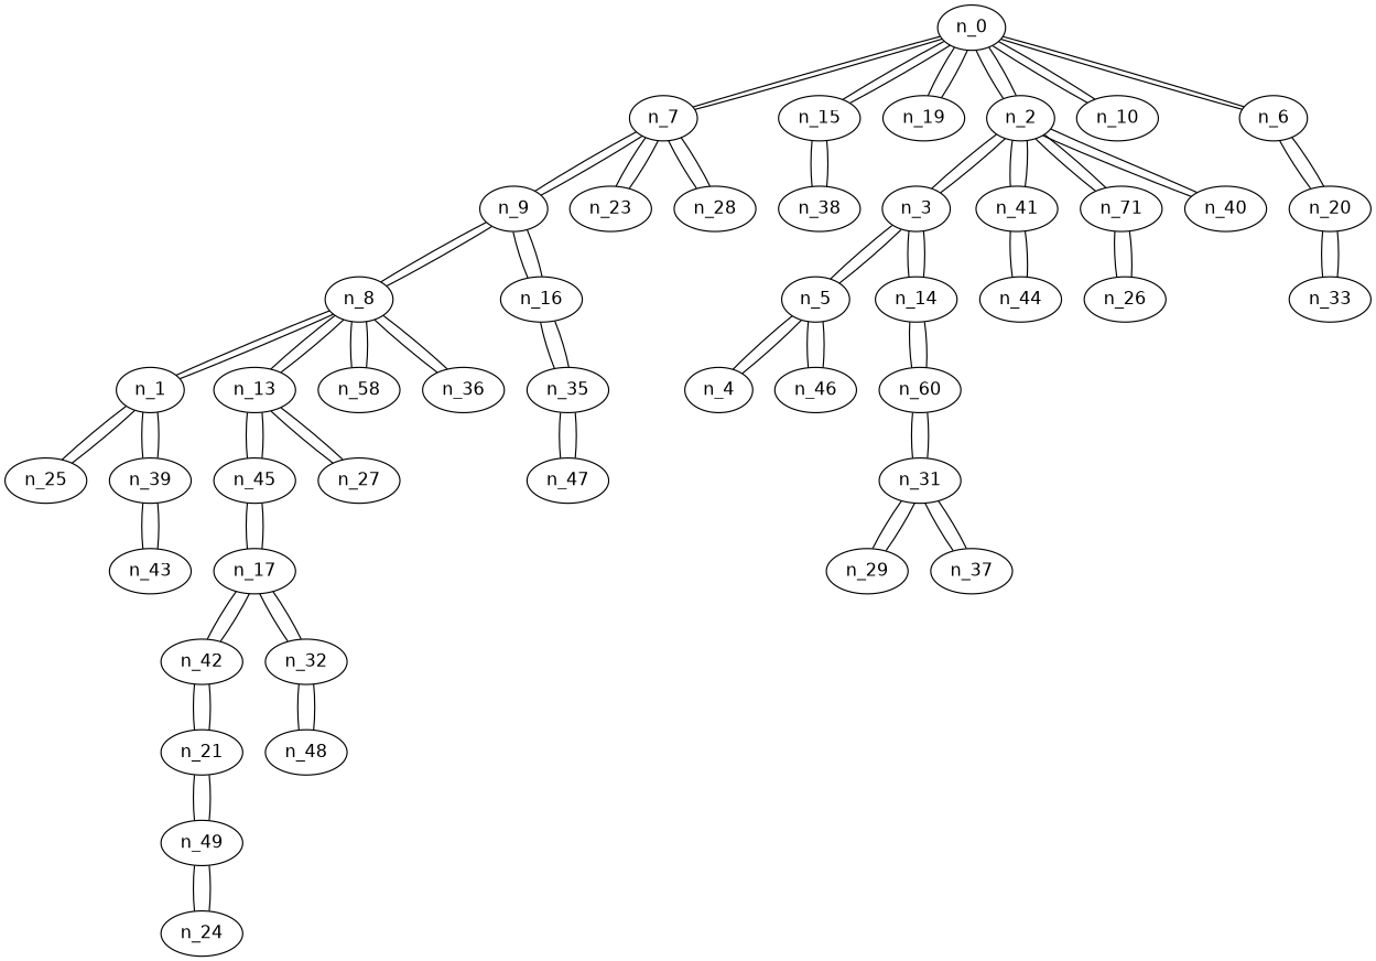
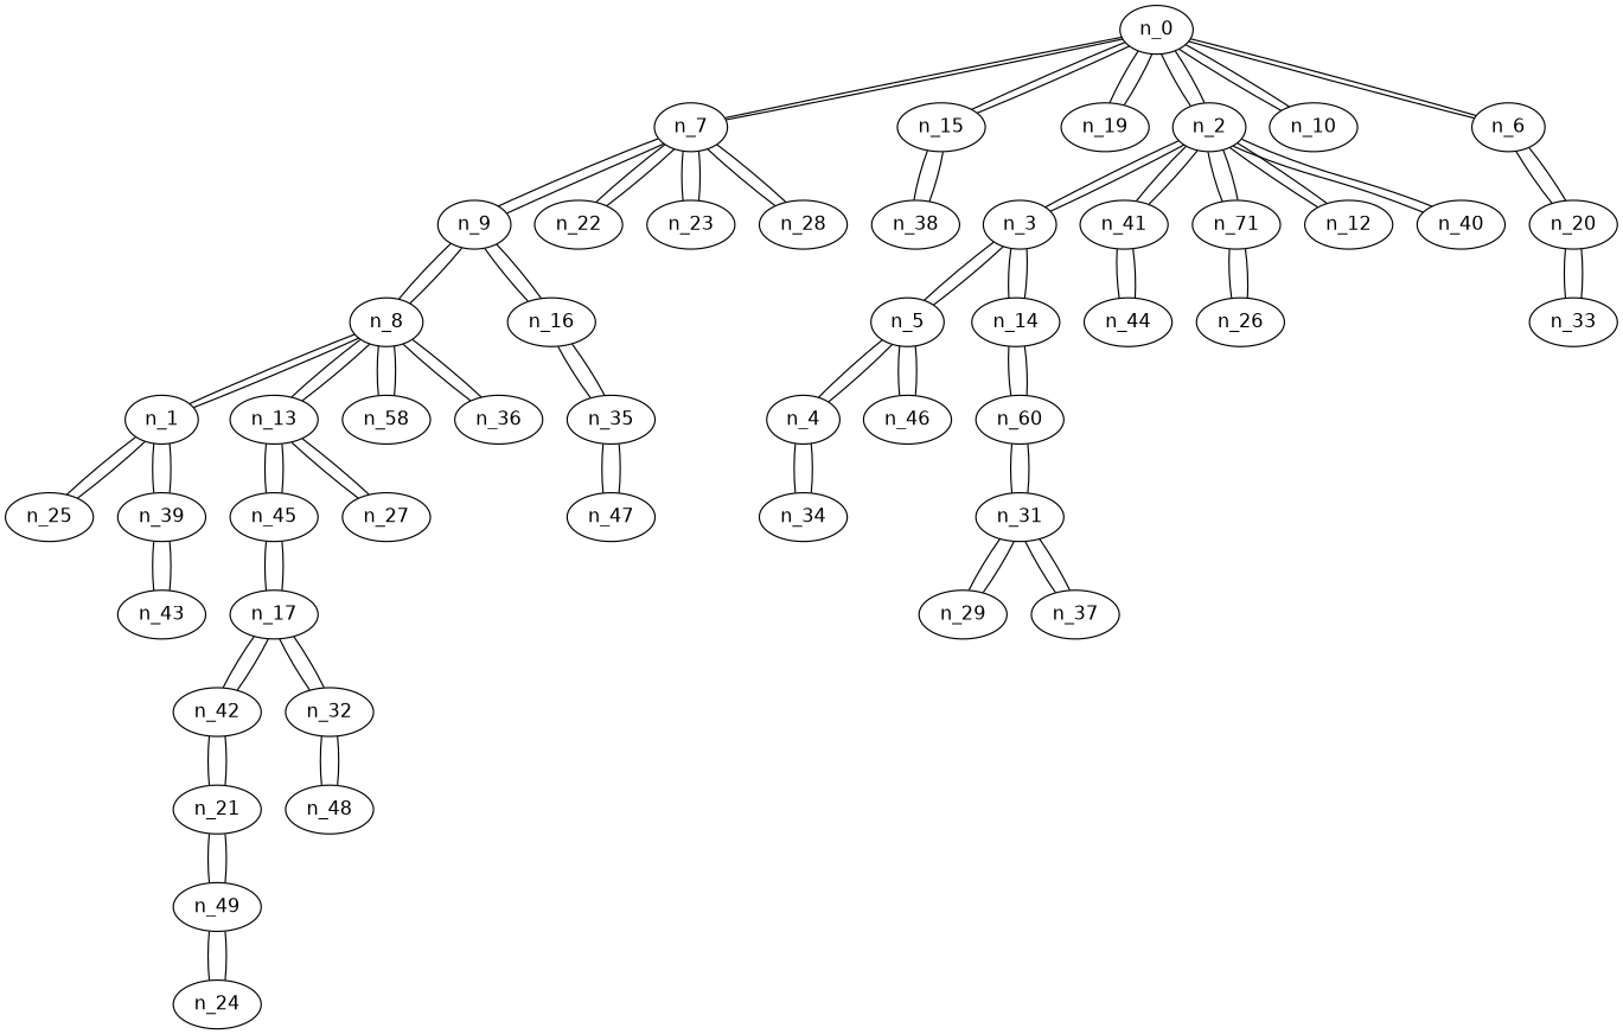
  graph {
    fontname="DejaVu Sans"
    node [fontname="DejaVu Sans"]
    edge [fontname="DejaVu Sans"]
    n_0
    n_7
    n_15
    n_19
    n_2
    n_10
    n_6
    n_9
+   n_22
    n_23
    n_28
    n_38
    n_3
    n_41
    n15 [label=n_71]
+   n_12
    n_40
    n_20
    n_8
    n_16
    n_5
    n_14
    n_44
    n_26
    n_33
    n_1
    n_25
    n_39
    n_13
    n30 [label=n_58]
    n_36
    n_43
    n_45
    n_27
    n_4
    n_46
    n37 [label=n_60]
+   n_34
    n_31
    n_35
    n_17
    n_47
    n_42
    n_32
    n_29
    n_37
    n_21
    n_48
    n_49
    n_24
    n_0 -- n_7
    n_0 -- n_15
    n_0 -- n_19
    n_0 -- n_2
    n_0 -- n_10
    n_0 -- n_6
    n_7 -- n_0
    n_7 -- n_9
+   n_7 -- n_22
    n_7 -- n_23
    n_7 -- n_28
    n_15 -- n_0
    n_15 -- n_38
    n_19 -- n_0
    n_2 -- n_0
    n_2 -- n_3
    n_2 -- n_41
    n_2 -- n15
+   n_2 -- n_12
    n_2 -- n_40
    n_10 -- n_0
    n_6 -- n_0
    n_6 -- n_20
    n_9 -- n_7
    n_9 -- n_8
    n_9 -- n_16
+   n_22 -- n_7
    n_23 -- n_7
    n_28 -- n_7
    n_38 -- n_15
    n_3 -- n_2
    n_3 -- n_5
    n_3 -- n_14
    n_41 -- n_2
    n_41 -- n_44
    n15 -- n_2
    n15 -- n_26
+   n_12 -- n_2
    n_40 -- n_2
    n_20 -- n_6
    n_20 -- n_33
    n_8 -- n_9
    n_8 -- n_1
    n_8 -- n_13
    n_8 -- n30
    n_8 -- n_36
    n_16 -- n_9
    n_16 -- n_35
    n_5 -- n_3
    n_5 -- n_4
    n_5 -- n_46
    n_14 -- n_3
    n_14 -- n37
    n_44 -- n_41
    n_26 -- n15
    n_33 -- n_20
    n_1 -- n_8
    n_1 -- n_25
    n_1 -- n_39
    n_25 -- n_1
    n_39 -- n_1
    n_39 -- n_43
    n_13 -- n_8
    n_13 -- n_45
    n_13 -- n_27
    n30 -- n_8
    n_36 -- n_8
    n_43 -- n_39
    n_45 -- n_13
    n_45 -- n_17
    n_27 -- n_13
    n_4 -- n_5
+   n_4 -- n_34
    n_46 -- n_5
    n37 -- n_14
    n37 -- n_31
+   n_34 -- n_4
    n_31 -- n37
    n_31 -- n_29
    n_31 -- n_37
    n_35 -- n_16
    n_35 -- n_47
    n_17 -- n_45
    n_17 -- n_42
    n_17 -- n_32
    n_47 -- n_35
    n_42 -- n_17
    n_42 -- n_21
    n_32 -- n_17
    n_32 -- n_48
    n_29 -- n_31
    n_37 -- n_31
    n_21 -- n_42
    n_21 -- n_49
    n_48 -- n_32
    n_49 -- n_21
    n_49 -- n_24
    n_24 -- n_49
  }
